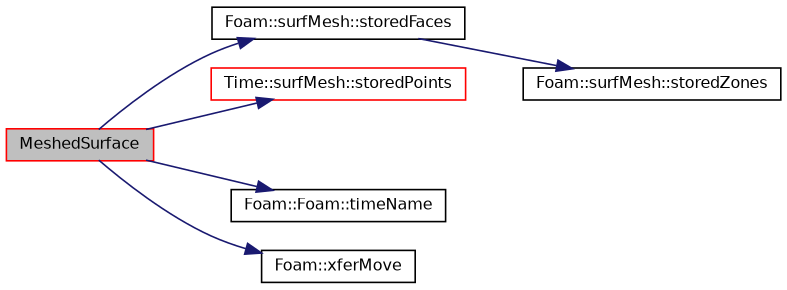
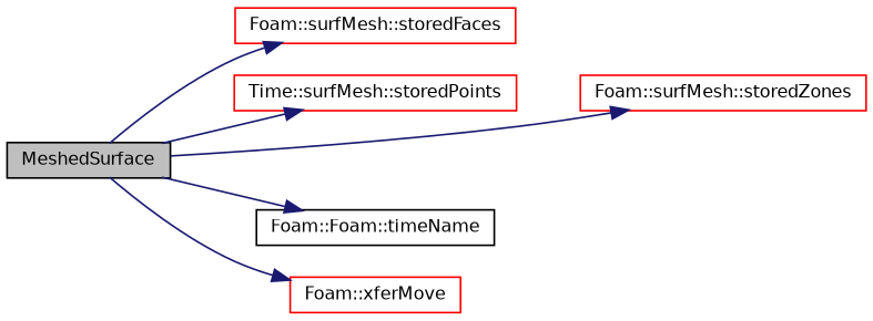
  digraph {
    rankdir=LR
    node [color=black fontname=Helvetica fontsize=10 shape=record]
    edge [color=midnightblue fontname=Helvetica fontsize=10 labelfontname=Helvetica labelfontsize=10 style=solid]
-   n1 [color=red fillcolor=grey75 fontcolor=black height=0.2 label=MeshedSurface style=filled width=0.4]
-   n2 [height=0.2 label="Foam::surfMesh::storedFaces" width=0.4]
+   n1 [fillcolor=grey75 fontcolor=black height=0.2 label=MeshedSurface style=filled width=0.4]
+   n2 [color=red height=0.2 label="Foam::surfMesh::storedFaces" width=0.4]
    n3 [color=red height=0.2 label="Time::surfMesh::storedPoints" width=0.4]
-   n4 [height=0.2 label="Foam::surfMesh::storedZones" width=0.4]
+   n4 [color=red height=0.2 label="Foam::surfMesh::storedZones" width=0.4]
    n5 [height=0.2 label="Foam::Foam::timeName" width=0.4]
-   n6 [height=0.2 label="Foam::xferMove" width=0.4]
+   n6 [color=red height=0.2 label="Foam::xferMove" width=0.4]
    n1 -> n2
    n1 -> n3
-   n2 -> n4
+   n1 -> n4
    n1 -> n5
    n1 -> n6
  }
